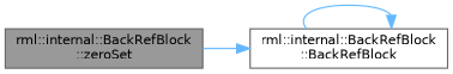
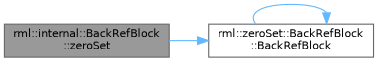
  digraph {
    rankdir=LR
    node [fontname=Helvetica fontsize=10 shape=box style=filled]
    edge [color=steelblue1 fontname=Helvetica fontsize=10 labelfontname=Helvetica labelfontsize=10 style=solid]
    n1 [color=gray40 fillcolor=grey60 fontcolor=black height=0.2 label="rml::internal::BackRefBlock\l::zeroSet" width=0.4]
-   n2 [color=grey40 fillcolor=white height=0.2 label="rml::internal::BackRefBlock\l::BackRefBlock" width=0.4]
+   n2 [color=grey40 fillcolor=white height=0.2 label="rml::zeroSet::BackRefBlock\l::BackRefBlock" width=0.4]
    n1 -> n2
    n2 -> n2
  }
